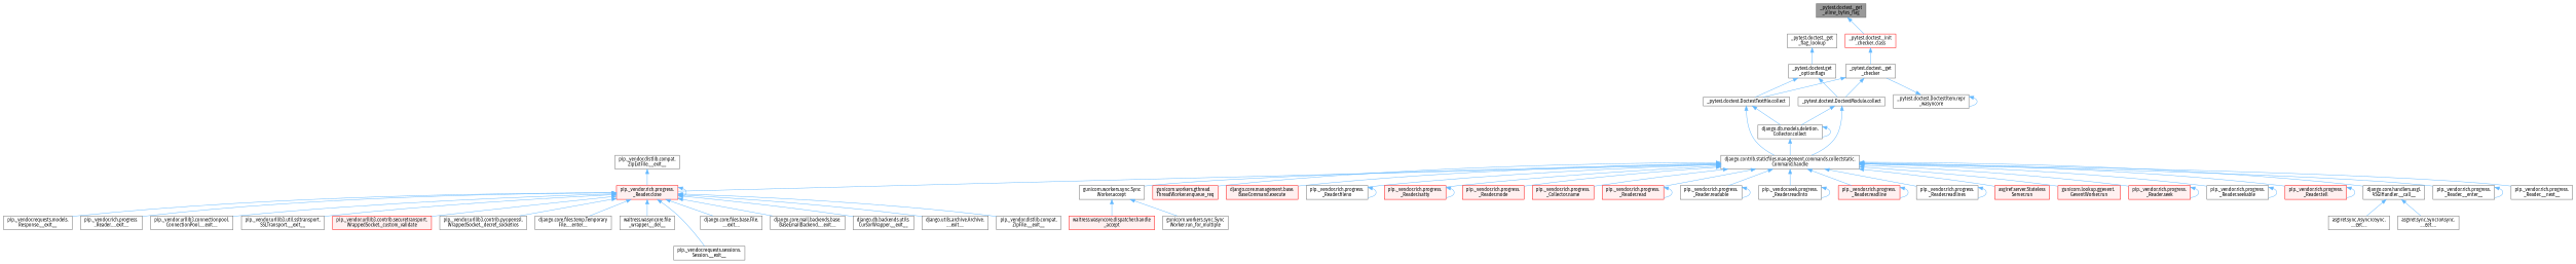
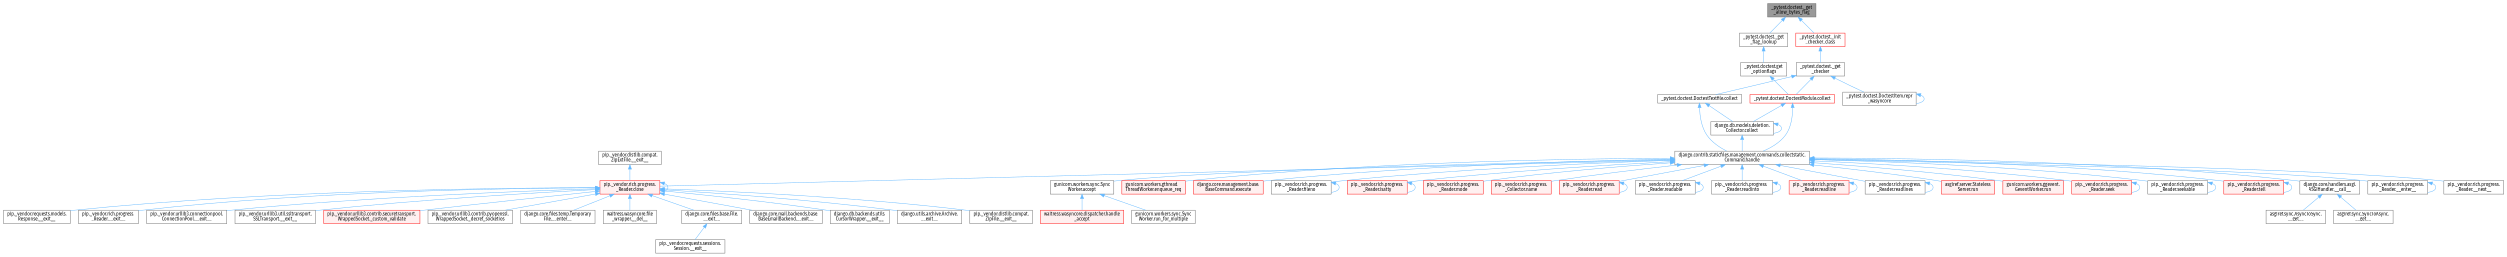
  digraph {
    fontname="Fira Sans"
    rankdir=TB
    node [color=grey40 fillcolor=white fontname="Fira Sans" fontsize=10 shape=box style=filled]
    edge [color=steelblue1 dir=back fontname="Fira Sans" fontsize=10 labelfontname=Helvetica labelfontsize=10 style=solid]
    n1 [color=gray40 fillcolor=grey60 fontcolor=black height=0.2 label="_pytest.doctest._get\l_allow_bytes_flag" width=0.4]
    n2 [height=0.2 label="_pytest.doctest._get\l_flag_lookup" width=0.4]
    n3 [color=red height=0.2 label="_pytest.doctest._init\l_checker_class" width=0.4]
    n4 [height=0.2 label="_pytest.doctest.get\l_optionflags" width=0.4]
    n5 [height=0.2 label="_pytest.doctest._get\l_checker" width=0.4]
-   n6 [height=0.2 label="_pytest.doctest.DoctestModule.collect" width=0.4]
+   n6 [color=red height=0.2 label="_pytest.doctest.DoctestModule.collect" width=0.4]
    n7 [height=0.2 label="_pytest.doctest.DoctestTextfile.collect" width=0.4]
    n8 [height=0.2 label="django.db.models.deletion.\lCollector.collect" width=0.4]
    n9 [height=0.2 label="django.contrib.staticfiles.management.commands.collectstatic.\lCommand.handle" width=0.4]
    n10 [height=0.2 label="django.core.handlers.asgi.\lASGIHandler.__call__" width=0.4]
    n11 [height=0.2 label="pip._vendor.rich.progress.\l_Reader.__enter__" width=0.4]
    n12 [height=0.2 label="pip._vendor.rich.progress.\l_Reader.__next__" width=0.4]
    n13 [height=0.2 label="gunicorn.workers.sync.Sync\lWorker.accept" width=0.4]
    n14 [color=red fillcolor="#FFF0F0" height=0.2 label="pip._vendor.rich.progress.\l_Reader.close" width=0.4]
    n15 [color=red fillcolor="#FFF0F0" height=0.2 label="gunicorn.workers.gthread.\lThreadWorker.enqueue_req" width=0.4]
    n16 [color=red fillcolor="#FFF0F0" height=0.2 label="django.core.management.base.\lBaseCommand.execute" width=0.4]
    n17 [height=0.2 label="pip._vendor.rich.progress.\l_Reader.fileno" width=0.4]
    n18 [color=red fillcolor="#FFF0F0" height=0.2 label="pip._vendor.rich.progress.\l_Reader.isatty" width=0.4]
    n19 [color=red fillcolor="#FFF0F0" height=0.2 label="pip._vendor.rich.progress.\l_Reader.mode" width=0.4]
    n20 [color=red fillcolor="#FFF0F0" height=0.2 label="pip._vendor.rich.progress.\l_Collector.name" width=0.4]
    n21 [color=red fillcolor="#FFF0F0" height=0.2 label="pip._vendor.rich.progress.\l_Reader.read" width=0.4]
    n22 [height=0.2 label="pip._vendor.rich.progress.\l_Reader.readable" width=0.4]
-   n23 [height=0.2 label="pip._vendor.seek.progress.\l_Reader.readinto" width=0.4]
+   n23 [height=0.2 label="pip._vendor.rich.progress.\l_Reader.readinto" width=0.4]
    n24 [color=red fillcolor="#FFF0F0" height=0.2 label="pip._vendor.rich.progress.\l_Reader.readline" width=0.4]
    n25 [height=0.2 label="pip._vendor.rich.progress.\l_Reader.readlines" width=0.4]
    n26 [color=red fillcolor="#FFF0F0" height=0.2 label="asgiref.server.Stateless\lServer.run" width=0.4]
-   n27 [color=red fillcolor="#FFF0F0" height=0.2 label="gunicorn.lookup.ggevent.\lGeventWorker.run" width=0.4]
+   n27 [color=red fillcolor="#FFF0F0" height=0.2 label="gunicorn.workers.ggevent.\lGeventWorker.run" width=0.4]
    n28 [color=red fillcolor="#FFF0F0" height=0.2 label="pip._vendor.rich.progress.\l_Reader.seek" width=0.4]
    n29 [height=0.2 label="pip._vendor.rich.progress.\l_Reader.seekable" width=0.4]
    n30 [color=red fillcolor="#FFF0F0" height=0.2 label="pip._vendor.rich.progress.\l_Reader.tell" width=0.4]
    n31 [height=0.2 label="asgiref.sync.AsyncToSync.\l__get__" width=0.4]
    n32 [height=0.2 label="asgiref.sync.SyncToAsync.\l__get__" width=0.4]
    n33 [color=red fillcolor="#FFF0F0" height=0.2 label="waitress.wasyncore.dispatcher.handle\l_accept" width=0.4]
    n34 [height=0.2 label="gunicorn.workers.sync.Sync\lWorker.run_for_multiple" width=0.4]
    n35 [height=0.2 label="django.core.files.temp.Temporary\lFile.__enter__" width=0.4]
    n36 [height=0.2 label="waitress.wasyncore.file\l_wrapper.__del__" width=0.4]
    n37 [height=0.2 label="django.core.files.base.File.\l__exit__" width=0.4]
    n38 [height=0.2 label="django.core.mail.backends.base.\lBaseEmailBackend.__exit__" width=0.4]
    n39 [height=0.2 label="django.db.backends.utils.\lCursorWrapper.__exit__" width=0.4]
    n40 [height=0.2 label="django.utils.archive.Archive.\l__exit__" width=0.4]
    n41 [height=0.2 label="pip._vendor.distlib.compat.\lZipFile.__exit__" width=0.4]
    n42 [height=0.2 label="pip._vendor.requests.models.\lResponse.__exit__" width=0.4]
    n43 [height=0.2 label="pip._vendor.requests.sessions.\lSession.__exit__" width=0.4]
    n44 [height=0.2 label="pip._vendor.rich.progress.\l_Reader.__exit__" width=0.4]
    n45 [height=0.2 label="pip._vendor.urllib3.connectionpool.\lConnectionPool.__exit__" width=0.4]
    n46 [height=0.2 label="pip._vendor.urllib3.util.ssltransport.\lSSLTransport.__exit__" width=0.4]
    n47 [color=red fillcolor="#FFF0F0" height=0.2 label="pip._vendor.urllib3.contrib.securetransport.\lWrappedSocket._custom_validate" width=0.4]
    n48 [height=0.2 label="pip._vendor.urllib3.contrib.pyopenssl.\lWrappedSocket._decref_socketios" width=0.4]
    n49 [height=0.2 label="pip._vendor.distlib.compat.\lZipExtFile.__exit__" width=0.4]
    n50 [height=0.2 label="_pytest.doctest.DoctestItem.repr\l_wasyncore" width=0.4]
+   n1 -> n2
    n1 -> n3
    n2 -> n4
    n3 -> n5
    n4 -> n6
-   n4 -> n7
    n5 -> n6
    n5 -> n7
-   n50 -> n5
+   n5 -> n50
    n6 -> n8
    n6 -> n9
    n7 -> n8
    n7 -> n9
    n8 -> n8
    n8 -> n9
    n9 -> n10
    n9 -> n11
    n9 -> n12
    n9 -> n13
    n9 -> n14
    n9 -> n15
    n9 -> n16
    n9 -> n17
    n9 -> n18
    n9 -> n19
    n9 -> n20
    n9 -> n21
    n9 -> n22
    n9 -> n23
    n9 -> n24
    n9 -> n25
    n9 -> n26
    n9 -> n27
    n9 -> n28
    n9 -> n29
    n9 -> n30
    n10 -> n31
    n10 -> n32
    n11 -> n11
    n13 -> n33
    n13 -> n34
    n14 -> n14
    n14 -> n35
    n14 -> n36
    n14 -> n37
    n14 -> n38
    n14 -> n39
    n14 -> n40
    n14 -> n41
    n14 -> n42
-   n14 -> n43
+   n37 -> n43
    n14 -> n44
    n14 -> n45
    n14 -> n46
    n14 -> n47
    n14 -> n48
    n17 -> n17
    n18 -> n18
    n21 -> n21
    n22 -> n22
    n23 -> n23
    n24 -> n24
    n25 -> n25
    n28 -> n28
    n29 -> n29
    n30 -> n30
    n49 -> n14
    n50 -> n50
  }
